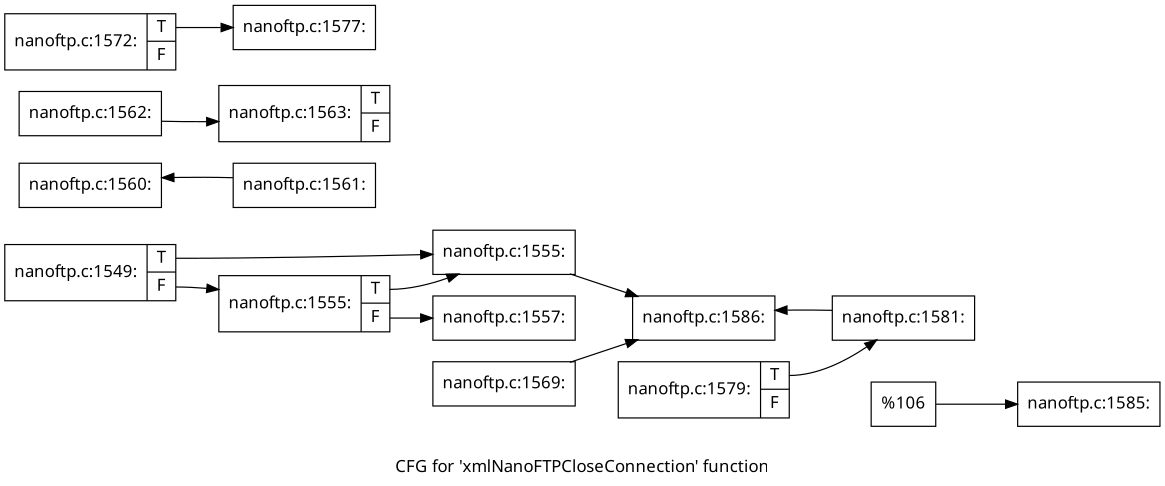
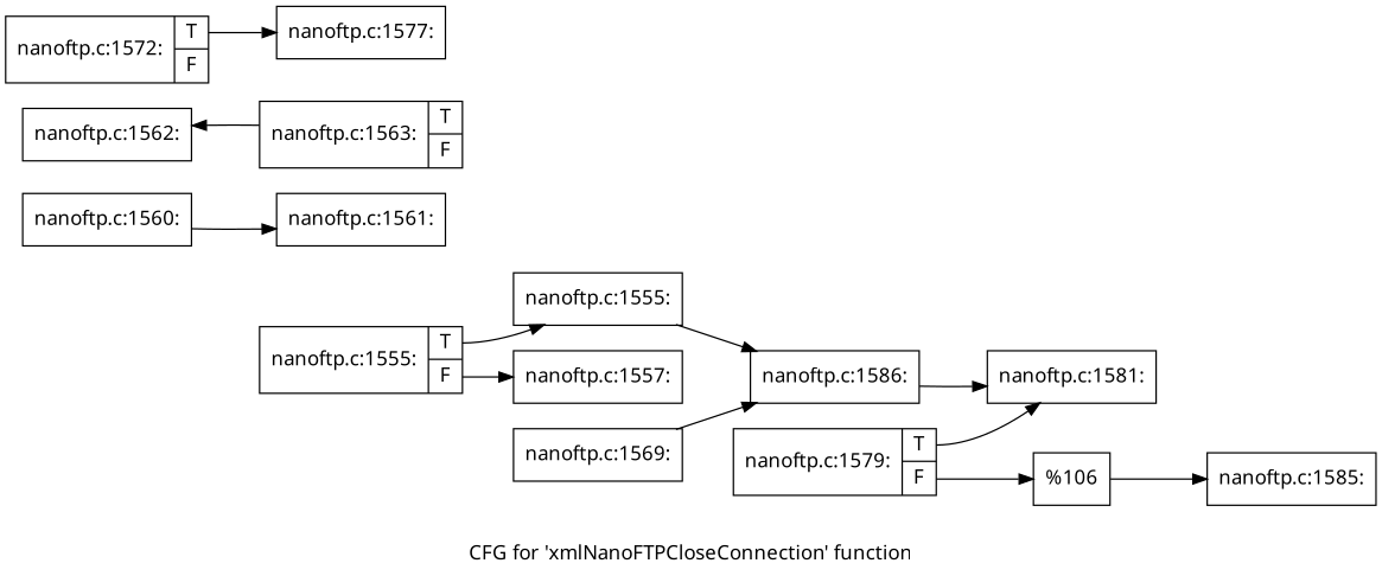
  digraph {
    fontname="Noto Sans"
    label="CFG for 'xmlNanoFTPCloseConnection' function"
    rankdir=LR
    node [fontname="Noto Sans" shape=record]
    edge [fontname="Noto Sans"]
-   n1 [label="{nanoftp.c:1549:|{<s0>T|<s1>F}}"]
    n2 [label="{nanoftp.c:1555:}"]
    n3 [label="{nanoftp.c:1555:|{<s0>T|<s1>F}}"]
    n4 [label="{nanoftp.c:1586:}"]
    n5 [label="{nanoftp.c:1557:}"]
    n6 [label="{nanoftp.c:1560:}"]
    n7 [label="{nanoftp.c:1561:}"]
    n8 [label="{nanoftp.c:1562:}"]
    n9 [label="{nanoftp.c:1563:|{<s0>T|<s1>F}}"]
    n10 [label="{nanoftp.c:1569:}"]
    n11 [label="{nanoftp.c:1572:|{<s0>T|<s1>F}}"]
    n12 [label="{nanoftp.c:1577:}"]
    n13 [label="{nanoftp.c:1579:|{<s0>T|<s1>F}}"]
    n14 [label="{nanoftp.c:1581:}"]
    n15 [label="{%106}"]
    n16 [label="{nanoftp.c:1585:}"]
-   n1 -> n2 [tailport=s0]
-   n1 -> n3 [tailport=s1]
    n2 -> n4
    n3 -> n2 [tailport=s0]
    n3 -> n5 [tailport=s1]
-   n7 -> n6
-   n8 -> n9
+   n6 -> n7
+   n9 -> n8
    n10 -> n4
    n11 -> n12 [tailport=s0]
    n13 -> n14 [tailport=s0]
-   n14 -> n4
+   n13 -> n15 [tailport=s1]
+   n4 -> n14
    n15 -> n16
  }
